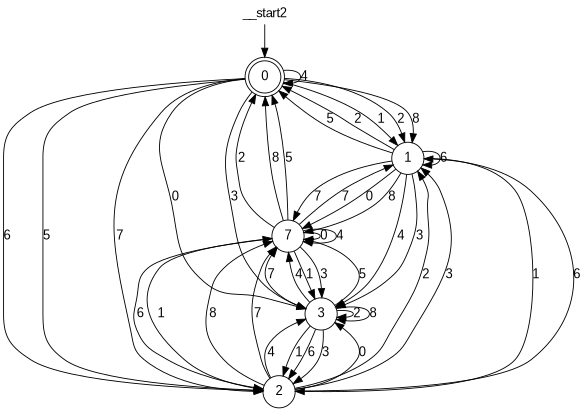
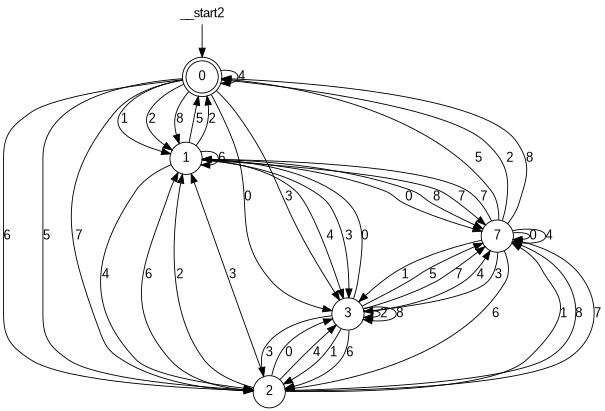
  digraph {
    fontname="Liberation Sans"
    node [fontname="Liberation Sans" shape=circle]
    edge [fontname="Liberation Sans"]
    n1 [label=0 shape=doublecircle]
    n2 [label=1]
    n3 [label=2]
    n4 [label=3]
    n5 [label=7]
    n6 [height=0 label=__start2 shape=none width=0]
    n1 -> n1 [label=4]
    n1 -> n2 [label=1]
    n1 -> n2 [label=2]
    n1 -> n2 [label=8]
    n1 -> n3 [label=6]
    n1 -> n3 [label=5]
    n1 -> n3 [label=7]
    n1 -> n4 [label=0]
    n1 -> n4 [label=3]
    n2 -> n1 [label=5]
    n2 -> n1 [label=2]
    n2 -> n2 [label=6]
-   n2 -> n3 [label=1]
+   n2 -> n3 [label=4]
    n2 -> n4 [label=4]
    n2 -> n4 [label=3]
    n2 -> n5 [label=0]
    n2 -> n5 [label=8]
    n2 -> n5 [label=7]
    n3 -> n2 [label=6]
    n3 -> n2 [label=2]
    n3 -> n2 [label=3]
    n3 -> n4 [label=0]
    n3 -> n4 [label=4]
    n3 -> n5 [label=1]
    n3 -> n5 [label=8]
    n3 -> n5 [label=7]
+   n4 -> n2 [label=0]
    n4 -> n3 [label=1]
    n4 -> n3 [label=6]
    n4 -> n3 [label=3]
    n4 -> n4 [label=2]
    n4 -> n4 [label=8]
    n4 -> n5 [label=5]
    n4 -> n5 [label=7]
    n4 -> n5 [label=4]
    n5 -> n1 [label=5]
    n5 -> n1 [label=2]
    n5 -> n1 [label=8]
    n5 -> n2 [label=7]
    n5 -> n3 [label=6]
    n5 -> n4 [label=1]
    n5 -> n4 [label=3]
    n5 -> n5 [label=0]
    n5 -> n5 [label=4]
    n6 -> n1
  }
